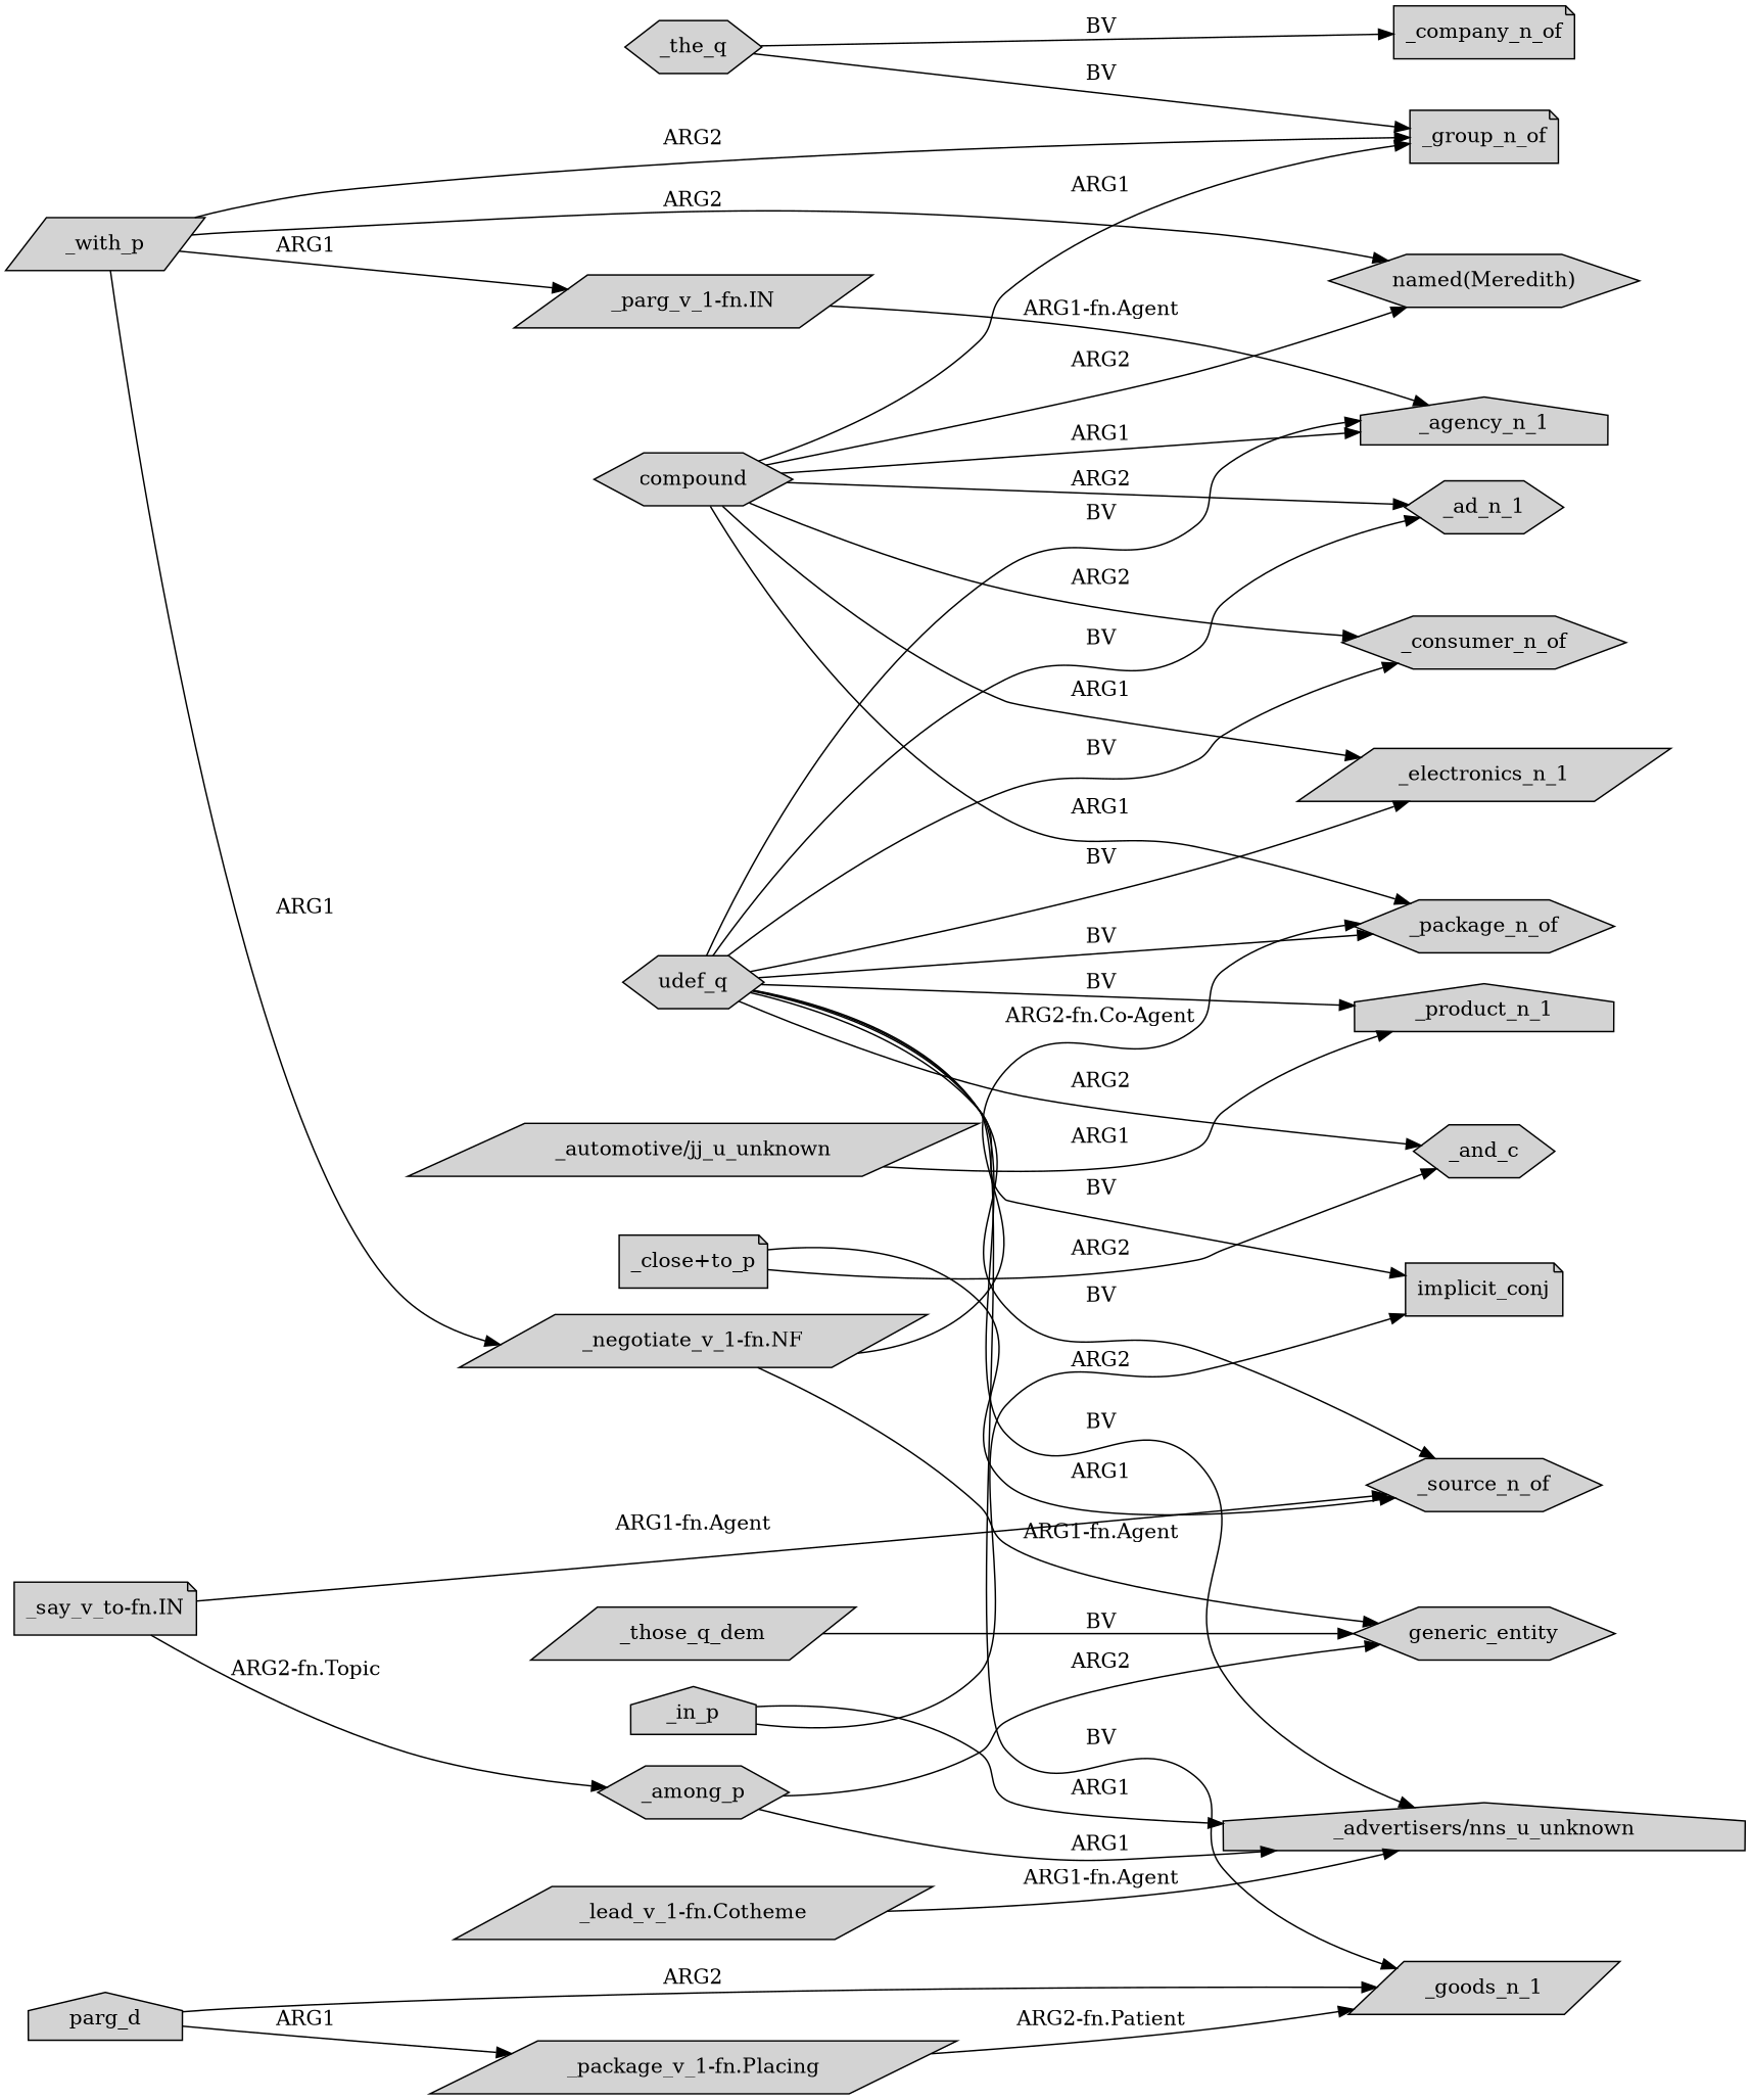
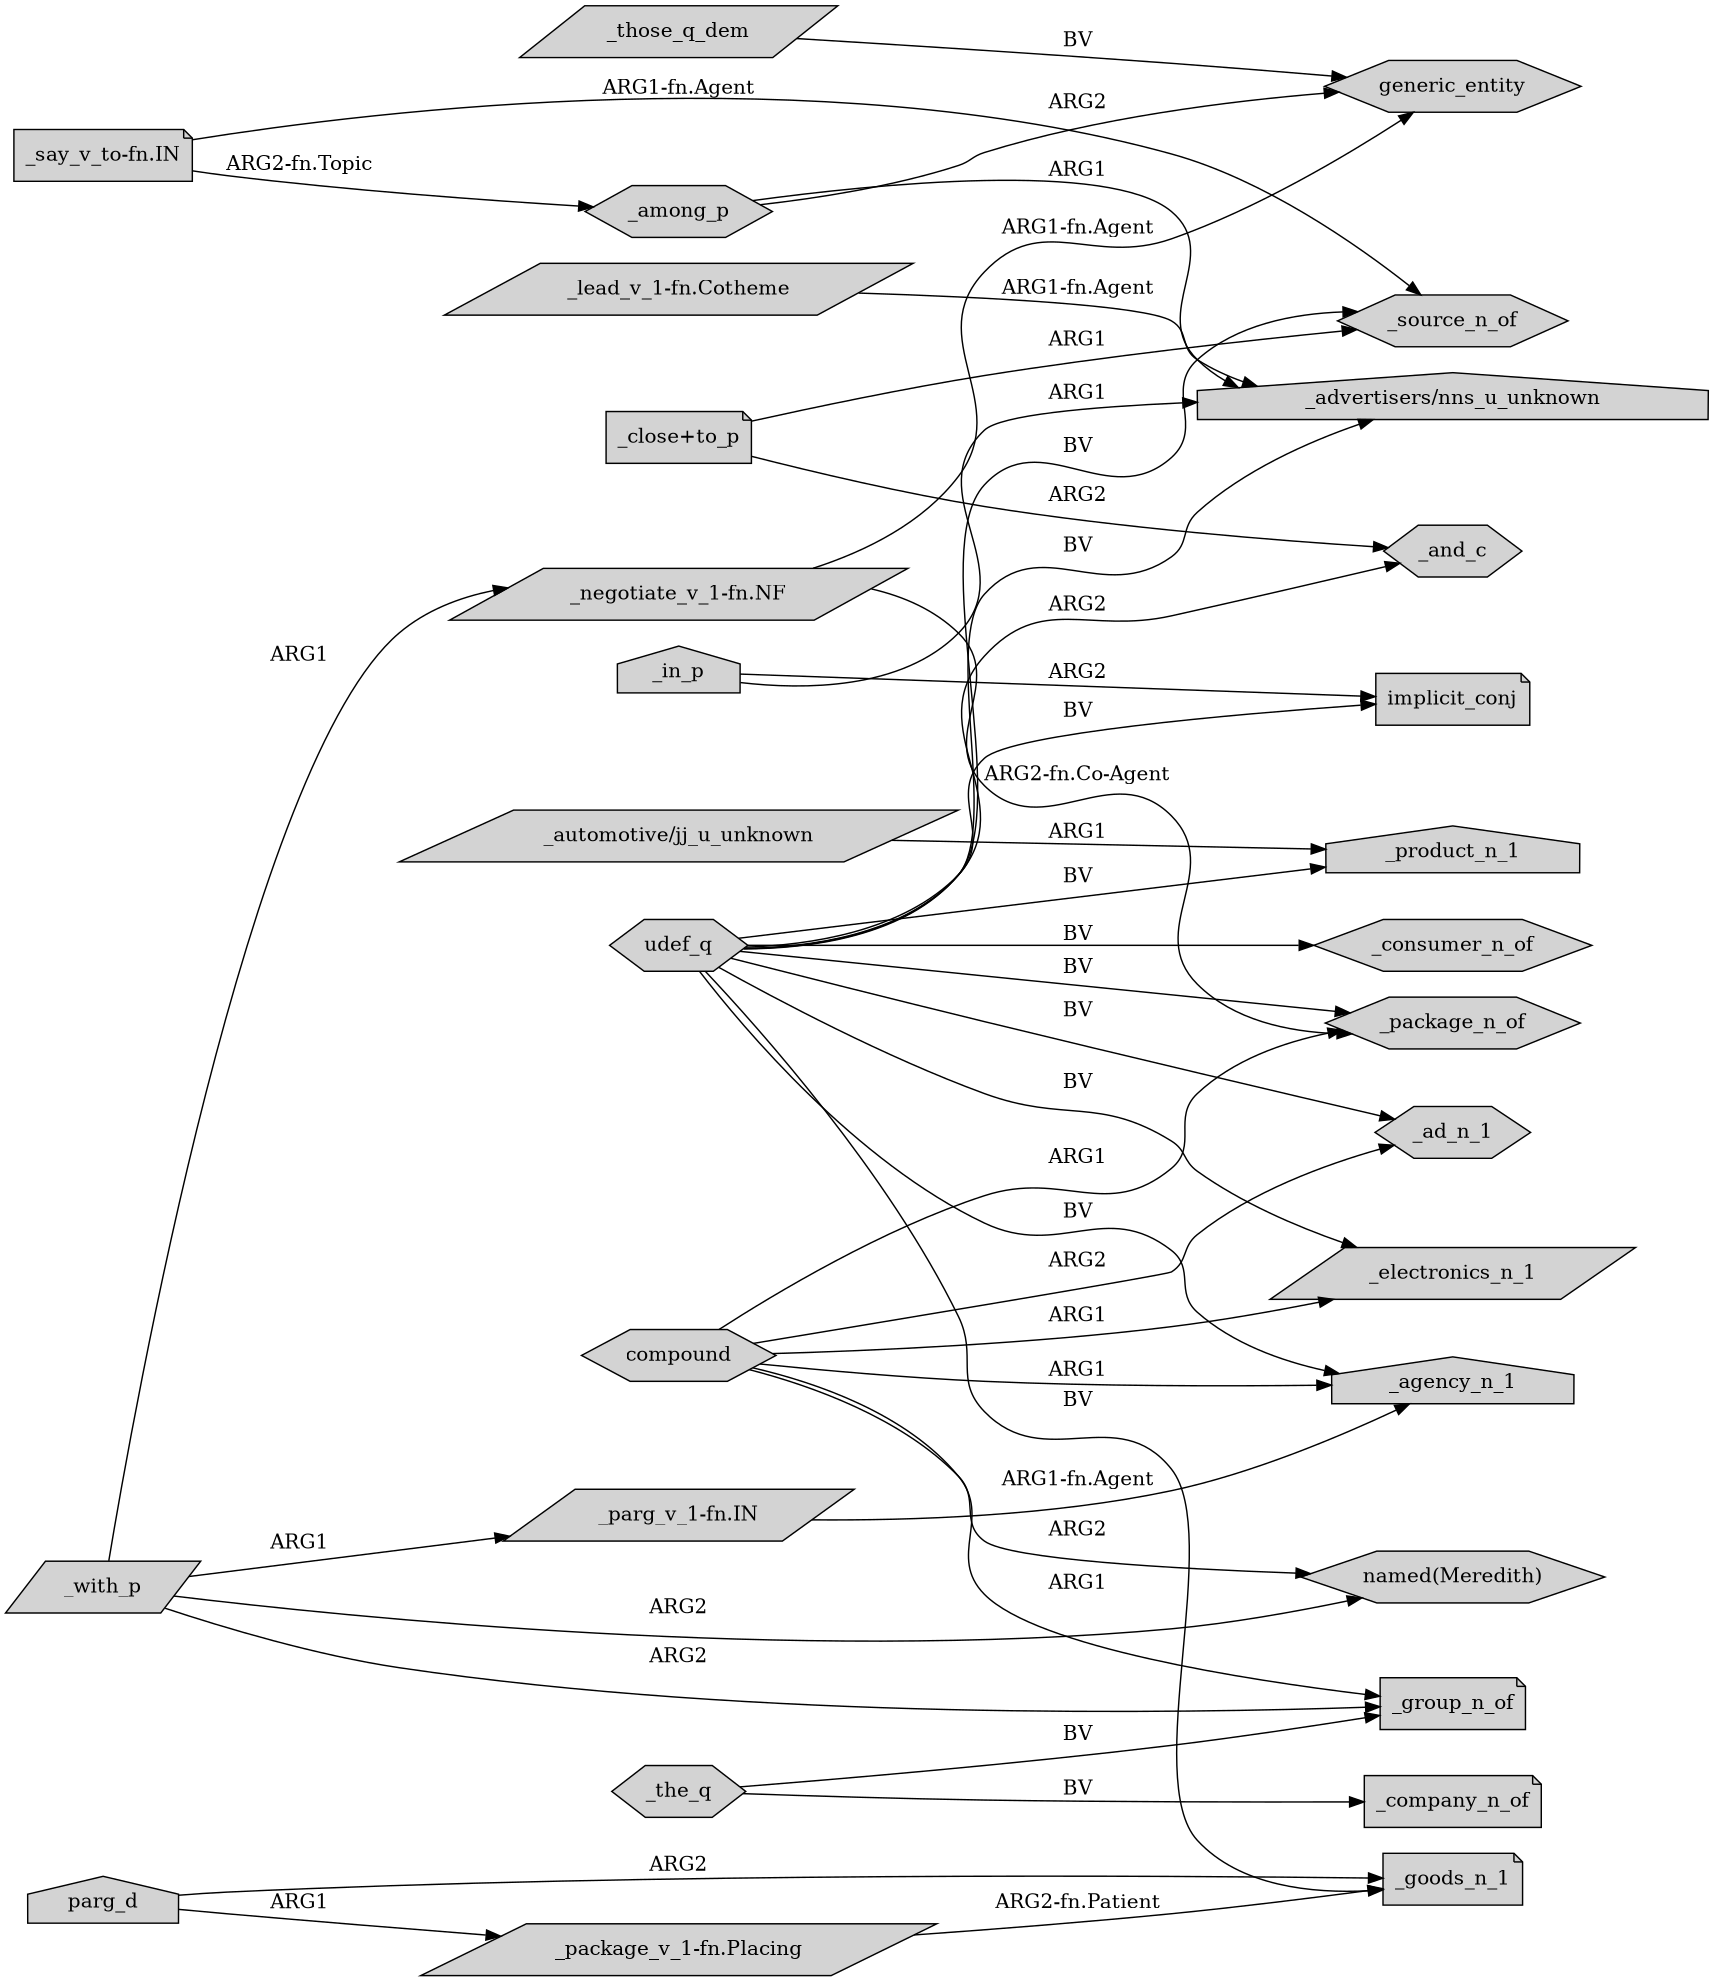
  digraph {
    rankdir=LR
    node [shape=hexagon style=filled]
    "_close+to_p" [shape=note]
    _source_n_of
    _and_c
    _electronics_n_1 [shape=parallelogram]
    compound
    "named(Meredith)"
    _agency_n_1 [shape=house]
    _ad_n_1
    _group_n_of [shape=note]
    _package_n_of
    _consumer_n_of
    n12 [label="_parg_v_1-fn.IN" shape=parallelogram]
    parg_d [shape=house]
    "_package_v_1-fn.Placing" [shape=parallelogram]
-   _goods_n_1 [shape=parallelogram]
+   _goods_n_1 [shape=note]
    "_automotive/jj_u_unknown" [shape=parallelogram]
    _product_n_1 [shape=house]
    "_negotiate_v_1-fn.NF" [shape=parallelogram]
    generic_entity
    _among_p
    "_advertisers/nns_u_unknown" [shape=house]
    "_say_v_to-fn.IN" [shape=note]
    _the_q
    _company_n_of [shape=note]
    "_lead_v_1-fn.Cotheme" [shape=parallelogram]
    udef_q
    implicit_conj [shape=note]
    _with_p [shape=parallelogram]
    _in_p [shape=house]
    _those_q_dem [shape=parallelogram]
    "_close+to_p" -> _source_n_of [label=ARG1]
    "_close+to_p" -> _and_c [label=ARG2]
    compound -> _electronics_n_1 [label=ARG1]
    compound -> "named(Meredith)" [label=ARG2]
    compound -> _agency_n_1 [label=ARG1]
    compound -> _ad_n_1 [label=ARG2]
    compound -> _group_n_of [label=ARG1]
    compound -> _package_n_of [label=ARG1]
-   compound -> _consumer_n_of [label=ARG2]
    n12 -> _agency_n_1 [label="ARG1-fn.Agent"]
    parg_d -> "_package_v_1-fn.Placing" [label=ARG1]
    parg_d -> _goods_n_1 [label=ARG2]
    "_package_v_1-fn.Placing" -> _goods_n_1 [label="ARG2-fn.Patient"]
    "_automotive/jj_u_unknown" -> _product_n_1 [label=ARG1]
    "_negotiate_v_1-fn.NF" -> _package_n_of [label="ARG2-fn.Co-Agent"]
    "_negotiate_v_1-fn.NF" -> generic_entity [label="ARG1-fn.Agent"]
    _among_p -> generic_entity [label=ARG2]
    _among_p -> "_advertisers/nns_u_unknown" [label=ARG1]
    "_say_v_to-fn.IN" -> _source_n_of [label="ARG1-fn.Agent"]
    "_say_v_to-fn.IN" -> _among_p [label="ARG2-fn.Topic"]
    _the_q -> _group_n_of [label=BV]
    _the_q -> _company_n_of [label=BV]
    "_lead_v_1-fn.Cotheme" -> "_advertisers/nns_u_unknown" [label="ARG1-fn.Agent"]
    udef_q -> _source_n_of [label=BV]
    udef_q -> _and_c [label=ARG2]
    udef_q -> _electronics_n_1 [label=BV]
    udef_q -> _agency_n_1 [label=BV]
    udef_q -> _ad_n_1 [label=BV]
    udef_q -> _package_n_of [label=BV]
    udef_q -> _consumer_n_of [label=BV]
    udef_q -> _goods_n_1 [label=BV]
    udef_q -> _product_n_1 [label=BV]
    udef_q -> "_advertisers/nns_u_unknown" [label=BV]
    udef_q -> implicit_conj [label=BV]
    _with_p -> "named(Meredith)" [label=ARG2]
    _with_p -> _group_n_of [label=ARG2]
    _with_p -> n12 [label=ARG1]
    _with_p -> "_negotiate_v_1-fn.NF" [label=ARG1]
    _in_p -> "_advertisers/nns_u_unknown" [label=ARG1]
    _in_p -> implicit_conj [label=ARG2]
    _those_q_dem -> generic_entity [label=BV]
  }
